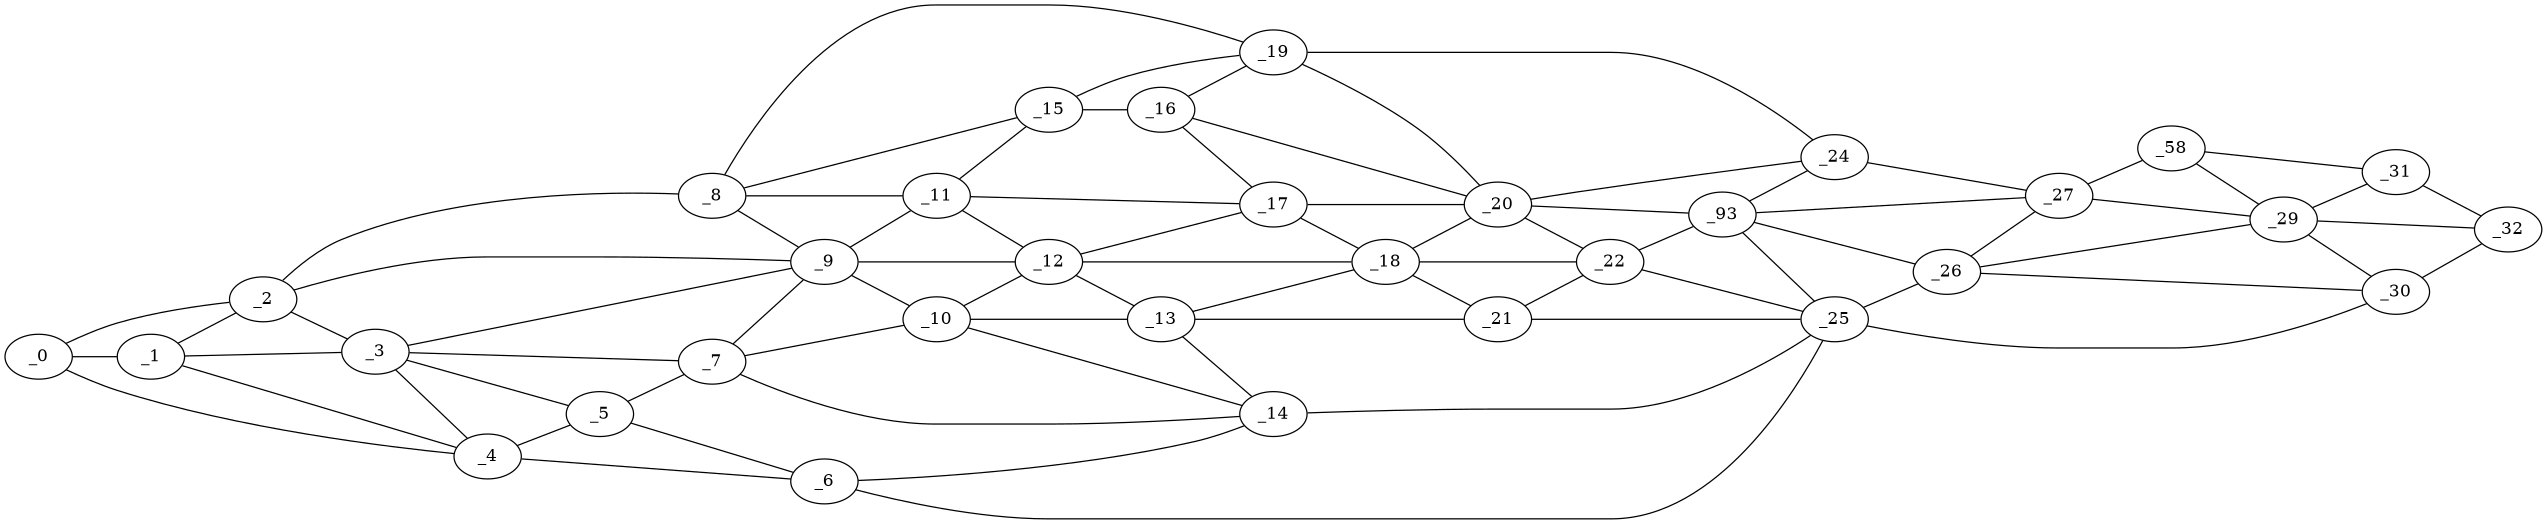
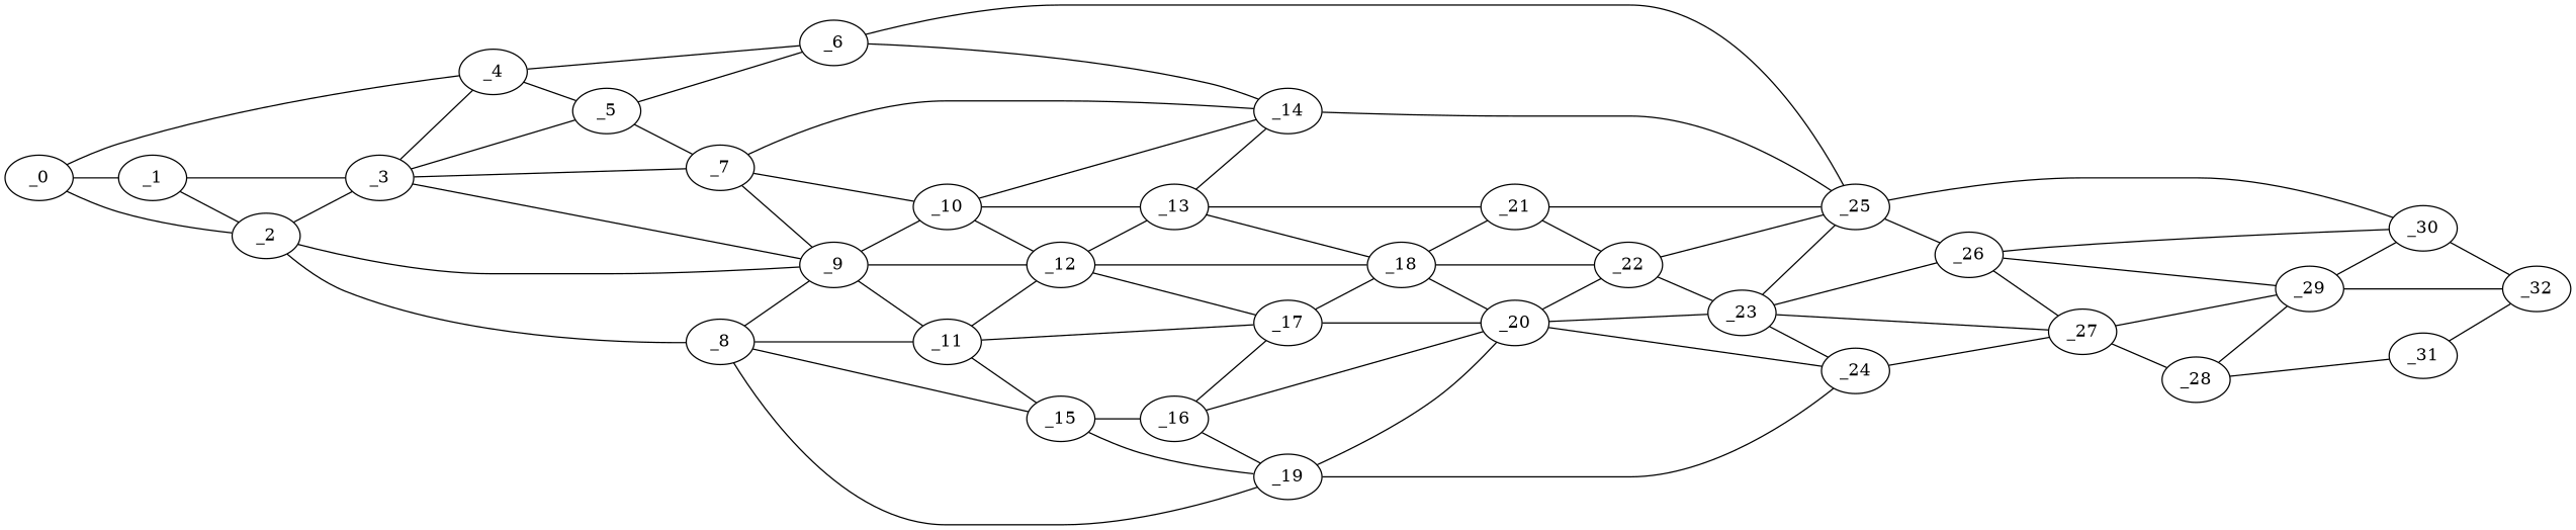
  graph {
    rankdir=LR
    node [x=58 y=68]
    edge [valence=2]
    _0 [x=6 y=72]
    _1 [x=18]
    _2 [x=24 y=59]
    _4 [x=31 y=91]
    _3 [x=29 y=73]
    _8 [x=48 y=49]
    _9 [x=48]
    _5 [x=39 y=84]
    _6 [x=39 y=91]
    _7 [x=43 y=80]
    _11 [y=56]
    _15 [x=62 y=45]
    _19 [x=79 y=38]
    _10 [x=54 y=77]
    _12 [y=64]
    _14 [x=60 y=84]
    _25 [x=100 y=72]
    _17 [x=74 y=55]
    _16 [x=70 y=43]
    _20 [x=81 y=54]
    _24 [x=99 y=38]
    _13 [y=77]
    _18 [x=77 y=60]
    _26 [x=104 y=61]
    _30 [x=120 y=61]
    _21 [x=83]
    _22 [x=91 y=63]
    _27 [x=107 y=44]
    _29 [x=117 y=59]
    _32 [x=125 y=58]
-   _23 [x=97 y=61 label=_93]
-   _28 [x=116 y=44 label=_58]
+   _23 [x=97 y=61]
+   _28 [x=116 y=44]
    _31 [x=122 y=48]
    _0 -- _1
    _0 -- _2 [valence=1]
    _0 -- _4 [valence=1]
    _1 -- _2
-   _1 -- _4
    _1 -- _3
    _2 -- _3
    _2 -- _8 [valence=1]
    _2 -- _9
    _4 -- _5
    _4 -- _6 [valence=1]
    _3 -- _4 [valence=1]
    _3 -- _9
    _3 -- _5
    _3 -- _7 [valence=1]
    _8 -- _9
    _8 -- _11 [valence=1]
    _8 -- _15
    _8 -- _19 [valence=1]
    _9 -- _11
    _9 -- _10 [valence=1]
    _9 -- _12
    _5 -- _6
    _5 -- _7
    _6 -- _14
    _6 -- _25 [valence=1]
    _7 -- _9
    _7 -- _10
    _7 -- _14
    _11 -- _15
    _11 -- _12
    _11 -- _17
    _15 -- _19 [valence=1]
    _15 -- _16
    _19 -- _20 [valence=1]
    _19 -- _24 [valence=1]
    _10 -- _12
    _10 -- _14 [valence=1]
    _10 -- _13 [valence=1]
    _12 -- _17
    _12 -- _13
    _12 -- _18
    _14 -- _25
    _25 -- _26 [valence=1]
    _25 -- _30 [valence=1]
    _17 -- _20 [valence=1]
    _17 -- _18 [valence=1]
    _16 -- _19
    _16 -- _17
    _16 -- _20
    _20 -- _24 [valence=1]
    _20 -- _22
    _20 -- _23
    _24 -- _27
    _13 -- _14
    _13 -- _18 [valence=1]
    _13 -- _21 [valence=1]
    _18 -- _20
    _18 -- _21
    _18 -- _22
    _26 -- _30 [valence=1]
    _26 -- _27 [valence=1]
    _26 -- _29
    _30 -- _32 [valence=1]
    _21 -- _25
    _21 -- _22 [valence=1]
    _22 -- _25 [valence=1]
    _22 -- _23 [valence=1]
    _27 -- _29 [valence=1]
    _27 -- _28
    _29 -- _30
    _29 -- _32 [valence=1]
-   _29 -- _31
    _23 -- _25
    _23 -- _24
    _23 -- _26
    _23 -- _27 [valence=1]
    _28 -- _29
    _28 -- _31 [valence=1]
    _31 -- _32 [valence=1]
  }
